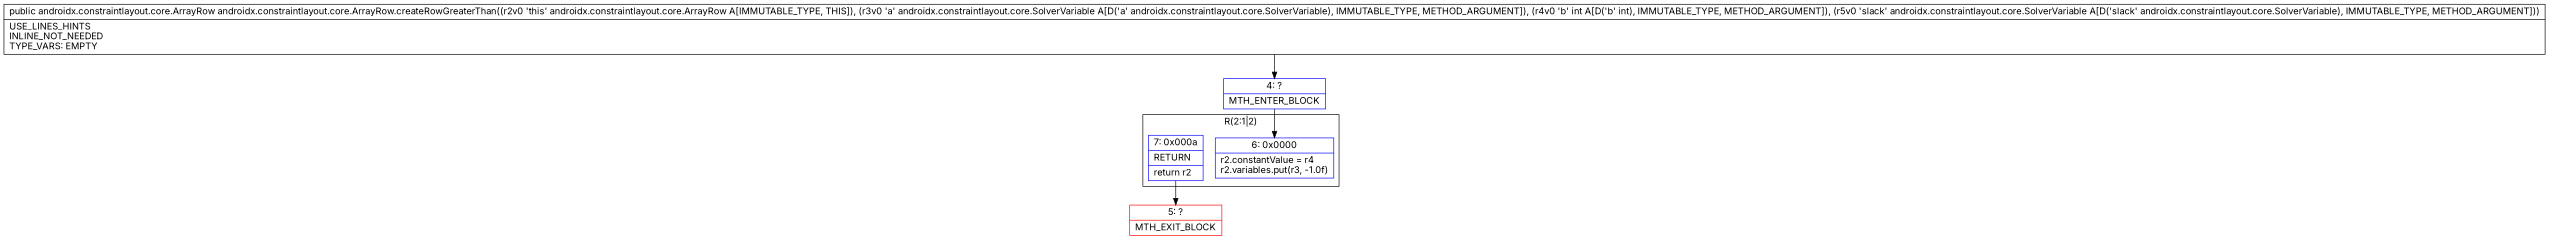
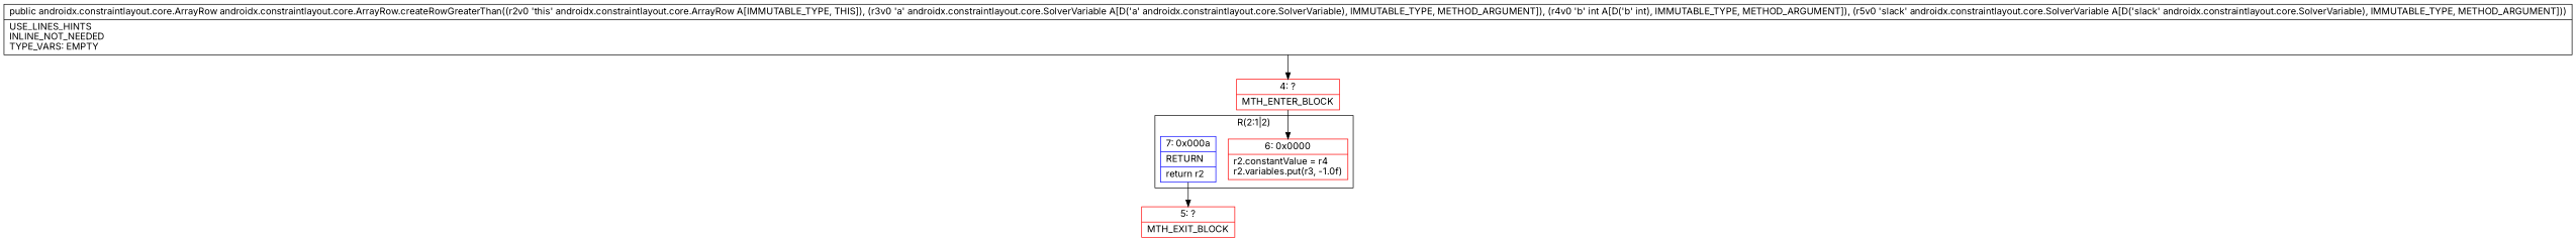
  digraph {
    fontname=Inter
    node [color=blue fontname=Inter shape=record]
    edge [fontname=Inter]
-   n1 [label="{6\:\ 0x0000|r2.constantValue = r4\lr2.variables.put(r3, \-1.0f)\l}"]
+   n1 [color=red label="{6\:\ 0x0000|r2.constantValue = r4\lr2.variables.put(r3, \-1.0f)\l}"]
    n2 [label="{7\:\ 0x000a|RETURN\l|return r2\l}"]
    n3 [color=red label="{5\:\ ?|MTH_EXIT_BLOCK\l}"]
-   n4 [label="{4\:\ ?|MTH_ENTER_BLOCK\l}"]
+   n4 [color=red label="{4\:\ ?|MTH_ENTER_BLOCK\l}"]
    n5 [label="{public androidx.constraintlayout.core.ArrayRow androidx.constraintlayout.core.ArrayRow.createRowGreaterThan((r2v0 'this' androidx.constraintlayout.core.ArrayRow A[IMMUTABLE_TYPE, THIS]), (r3v0 'a' androidx.constraintlayout.core.SolverVariable A[D('a' androidx.constraintlayout.core.SolverVariable), IMMUTABLE_TYPE, METHOD_ARGUMENT]), (r4v0 'b' int A[D('b' int), IMMUTABLE_TYPE, METHOD_ARGUMENT]), (r5v0 'slack' androidx.constraintlayout.core.SolverVariable A[D('slack' androidx.constraintlayout.core.SolverVariable), IMMUTABLE_TYPE, METHOD_ARGUMENT]))  | USE_LINES_HINTS\lINLINE_NOT_NEEDED\lTYPE_VARS: EMPTY\l}" color=""]
    subgraph cluster_1 {
      label="R(2:1|2)"
      n1
      n2
    }
    n2 -> n3
    n4 -> n1
    n5 -> n4
  }
